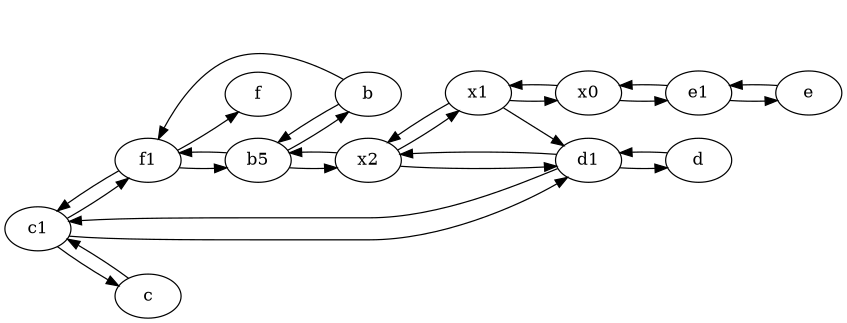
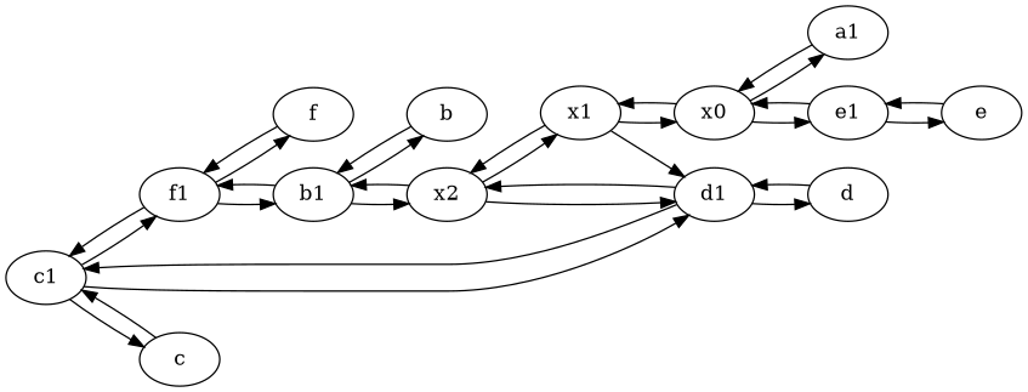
  digraph {
    rankdir=LR
    c1
    f1
    d1
    c
    f
-   b1 [label=b5]
+   b1
    x2
    b
    d
    e1
    e
    x0
    x1
+   a1
    c1 -> f1
    c1 -> d1
    c1 -> c
    f1 -> c1
    f1 -> f
    f1 -> b1
    d1 -> c1
    d1 -> x2
    d1 -> d
    c -> c1
-   b -> f1
+   f -> f1
    b1 -> f1
    b1 -> x2
    b1 -> b
    x2 -> d1
    x2 -> b1
    x2 -> x1
    b -> b1
    d -> d1
    e1 -> e
    e1 -> x0
    e -> e1
    x0 -> e1
    x0 -> x1
+   x0 -> a1
    x1 -> d1
    x1 -> x2
    x1 -> x0
+   a1 -> x0
  }
